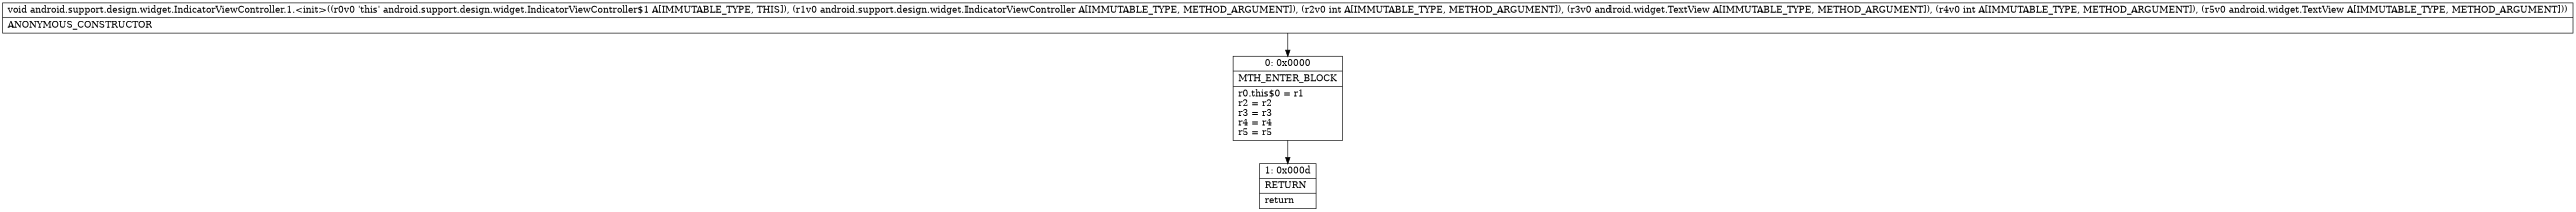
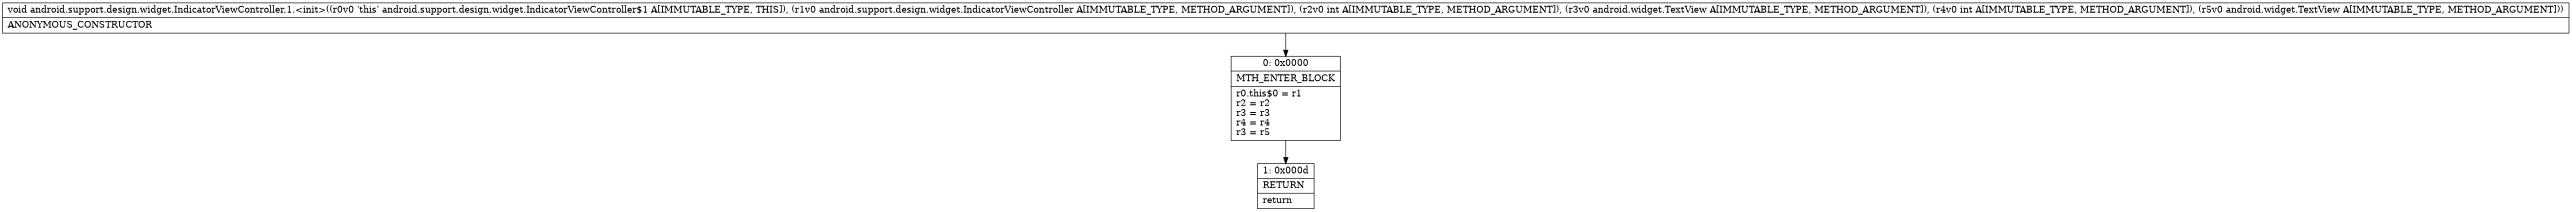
  digraph {
    node [shape=record]
-   n1 [label="{0\:\ 0x0000|MTH_ENTER_BLOCK\l|r0.this$0 = r1\lr2 = r2\lr3 = r3\lr4 = r4\lr5 = r5\l}"]
+   n1 [label="{0\:\ 0x0000|MTH_ENTER_BLOCK\l|r0.this$0 = r1\lr2 = r2\lr3 = r3\lr4 = r4\lr3 = r5\l}"]
    n2 [label="{1\:\ 0x000d|RETURN\l|return\l}"]
    n3 [label="{void android.support.design.widget.IndicatorViewController.1.\<init\>((r0v0 'this' android.support.design.widget.IndicatorViewController$1 A[IMMUTABLE_TYPE, THIS]), (r1v0 android.support.design.widget.IndicatorViewController A[IMMUTABLE_TYPE, METHOD_ARGUMENT]), (r2v0 int A[IMMUTABLE_TYPE, METHOD_ARGUMENT]), (r3v0 android.widget.TextView A[IMMUTABLE_TYPE, METHOD_ARGUMENT]), (r4v0 int A[IMMUTABLE_TYPE, METHOD_ARGUMENT]), (r5v0 android.widget.TextView A[IMMUTABLE_TYPE, METHOD_ARGUMENT]))  | ANONYMOUS_CONSTRUCTOR\l}"]
    n1 -> n2
    n3 -> n1
  }
